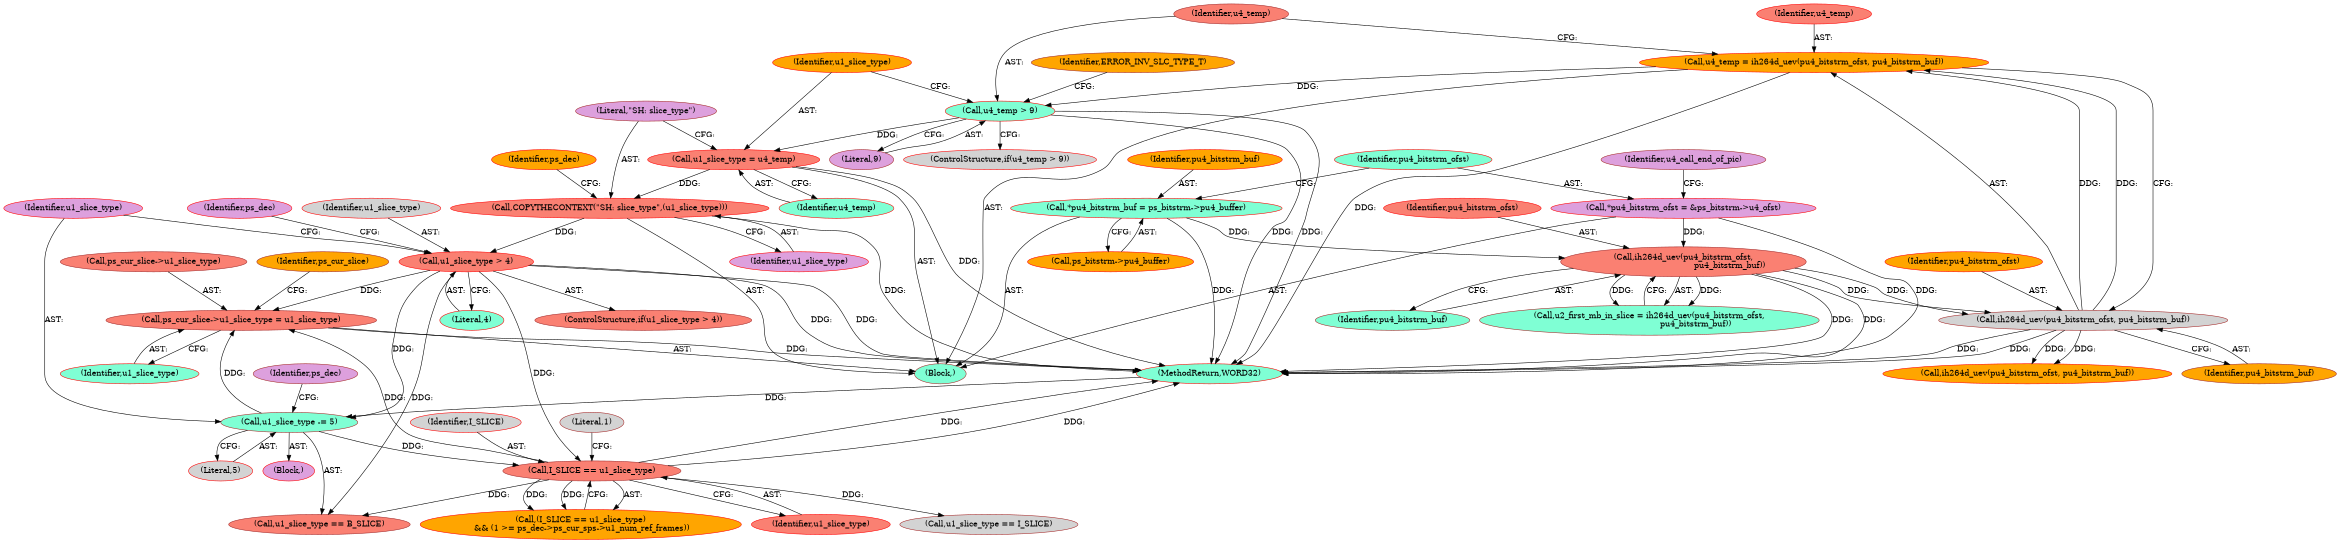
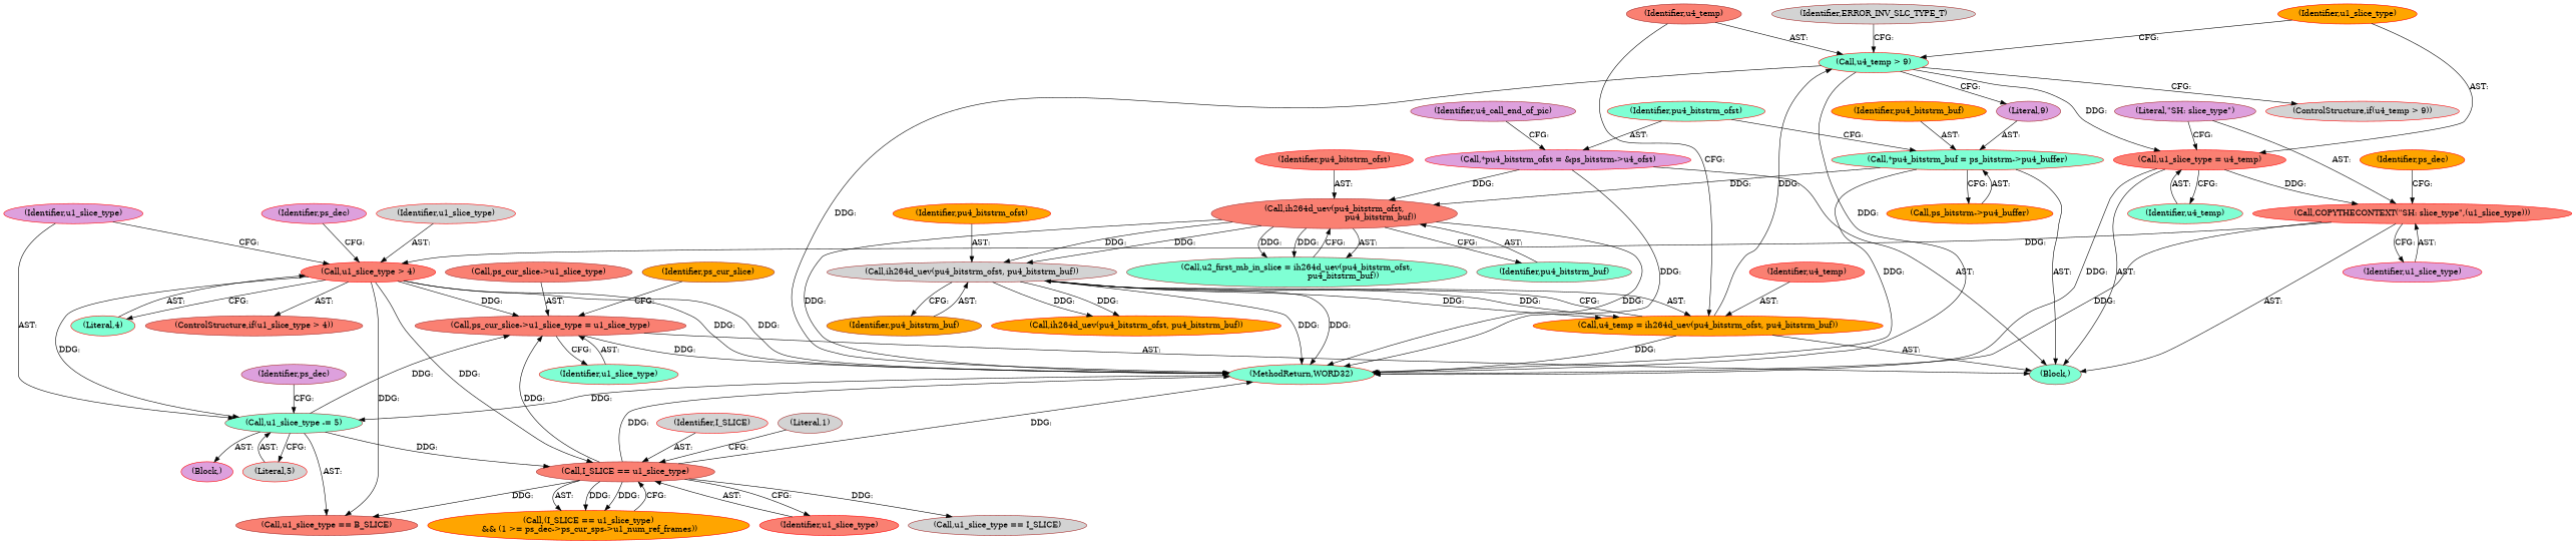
  digraph {
    node [color=red fillcolor=salmon style=filled]
    n1 [color=brown label="(Call,ps_cur_slice->u1_slice_type = u1_slice_type)"]
    n2 [color=brown fillcolor=aquamarine label="(Block,)"]
    n3 [fillcolor=aquamarine label="(MethodReturn,WORD32)"]
    n4 [fillcolor=aquamarine label="(Identifier,u1_slice_type)"]
    n5 [color=brown fillcolor=aquamarine label="(Call,u1_slice_type -= 5)"]
    n6 [color=brown label="(Call,I_SLICE == u1_slice_type)"]
    n7 [color=brown label="(Call,u1_slice_type == B_SLICE)"]
    n8 [fillcolor=plum label="(Block,)"]
    n9 [fillcolor=lightgrey label="(Literal,5)"]
    n10 [color=brown fillcolor=lightgrey label="(Call,u1_slice_type == I_SLICE)"]
    n11 [fillcolor=orange label="(Call,(I_SLICE == u1_slice_type)\n && (1 >= ps_dec->ps_cur_sps->u1_num_ref_frames))"]
    n12 [label="(Identifier,u1_slice_type)"]
    n13 [label="(Call,u1_slice_type > 4)"]
    n14 [fillcolor=aquamarine label="(Literal,4)"]
    n15 [color=brown label="(ControlStructure,if(u1_slice_type > 4))"]
    n16 [label="(Call,COPYTHECONTEXT(\"SH: slice_type\",(u1_slice_type)))"]
    n17 [fillcolor=plum label="(Identifier,u1_slice_type)"]
    n18 [label="(Call,u1_slice_type = u4_temp)"]
    n19 [fillcolor=aquamarine label="(Identifier,u4_temp)"]
    n20 [fillcolor=aquamarine label="(Call,u4_temp > 9)"]
    n21 [color=brown fillcolor=plum label="(Literal,9)"]
    n22 [fillcolor=lightgrey label="(ControlStructure,if(u4_temp > 9))"]
    n23 [fillcolor=orange label="(Call,u4_temp = ih264d_uev(pu4_bitstrm_ofst, pu4_bitstrm_buf))"]
    n24 [color=brown fillcolor=lightgrey label="(Call,ih264d_uev(pu4_bitstrm_ofst, pu4_bitstrm_buf))"]
    n25 [color=brown fillcolor=orange label="(Identifier,pu4_bitstrm_buf)"]
    n26 [fillcolor=orange label="(Call,ih264d_uev(pu4_bitstrm_ofst, pu4_bitstrm_buf))"]
    n27 [color=brown label="(Call,ih264d_uev(pu4_bitstrm_ofst,\n                                     pu4_bitstrm_buf))"]
    n28 [color=brown fillcolor=aquamarine label="(Call,u2_first_mb_in_slice = ih264d_uev(pu4_bitstrm_ofst,\n                                     pu4_bitstrm_buf))"]
    n29 [color=brown fillcolor=aquamarine label="(Identifier,pu4_bitstrm_buf)"]
    n30 [fillcolor=plum label="(Call,*pu4_bitstrm_ofst = &ps_bitstrm->u4_ofst)"]
    n31 [fillcolor=aquamarine label="(Call,*pu4_bitstrm_buf = ps_bitstrm->pu4_buffer)"]
    n32 [fillcolor=orange label="(Call,ps_bitstrm->pu4_buffer)"]
    n33 [label="(Identifier,u4_temp)"]
-   n34 [color=brown fillcolor=orange label="(Identifier,ERROR_INV_SLC_TYPE_T)"]
+   n34 [color=brown fillcolor=lightgrey label="(Identifier,ERROR_INV_SLC_TYPE_T)"]
    n35 [fillcolor=lightgrey label="(Identifier,I_SLICE)"]
    n36 [label="(Identifier,pu4_bitstrm_ofst)"]
    n37 [color=brown label="(Call,ps_cur_slice->u1_slice_type)"]
    n38 [fillcolor=lightgrey label="(Identifier,u1_slice_type)"]
    n39 [color=brown label="(Identifier,u4_temp)"]
    n40 [fillcolor=plum label="(Identifier,ps_dec)"]
    n41 [color=brown fillcolor=plum label="(Literal,\"SH: slice_type\")"]
    n42 [fillcolor=orange label="(Identifier,pu4_bitstrm_buf)"]
    n43 [fillcolor=aquamarine label="(Identifier,pu4_bitstrm_ofst)"]
    n44 [color=brown fillcolor=plum label="(Identifier,ps_dec)"]
    n45 [color=brown fillcolor=lightgrey label="(Literal,1)"]
    n46 [fillcolor=orange label="(Identifier,u1_slice_type)"]
    n47 [fillcolor=orange label="(Identifier,ps_dec)"]
    n48 [fillcolor=plum label="(Identifier,u1_slice_type)"]
    n49 [color=brown fillcolor=orange label="(Identifier,ps_cur_slice)"]
    n50 [color=brown fillcolor=plum label="(Identifier,u4_call_end_of_pic)"]
    n51 [fillcolor=orange label="(Identifier,pu4_bitstrm_ofst)"]
    n1 -> n2 [label="AST: "]
    n1 -> n3 [label="DDG: "]
    n1 -> n4 [label="CFG: "]
    n3 -> n5 [label="DDG: "]
    n4 -> n1 [label="AST: "]
    n5 -> n1 [label="DDG: "]
    n5 -> n6 [label="DDG: "]
    n5 -> n7 [label="AST: "]
    n5 -> n8 [label="AST: "]
    n5 -> n9 [label="CFG: "]
    n6 -> n1 [label="DDG: "]
    n6 -> n3 [label="DDG: "]
    n6 -> n3 [label="DDG: "]
    n6 -> n7 [label="DDG: "]
    n6 -> n10 [label="DDG: "]
    n6 -> n11 [label="AST: "]
    n6 -> n11 [label="DDG: "]
    n6 -> n11 [label="DDG: "]
    n6 -> n12 [label="CFG: "]
    n9 -> n5 [label="AST: "]
    n11 -> n6 [label="CFG: "]
    n12 -> n6 [label="AST: "]
    n13 -> n1 [label="DDG: "]
    n13 -> n3 [label="DDG: "]
    n13 -> n3 [label="DDG: "]
    n13 -> n5 [label="DDG: "]
    n13 -> n6 [label="DDG: "]
    n13 -> n7 [label="DDG: "]
    n13 -> n14 [label="CFG: "]
    n13 -> n15 [label="AST: "]
    n14 -> n13 [label="AST: "]
    n16 -> n2 [label="AST: "]
    n16 -> n3 [label="DDG: "]
    n16 -> n13 [label="DDG: "]
    n16 -> n17 [label="CFG: "]
    n17 -> n16 [label="AST: "]
    n18 -> n2 [label="AST: "]
    n18 -> n3 [label="DDG: "]
    n18 -> n16 [label="DDG: "]
    n18 -> n19 [label="CFG: "]
    n19 -> n18 [label="AST: "]
    n20 -> n3 [label="DDG: "]
    n20 -> n3 [label="DDG: "]
    n20 -> n18 [label="DDG: "]
    n20 -> n21 [label="CFG: "]
    n20 -> n22 [label="CFG: "]
-   n21 -> n20 [label="AST: "]
+   n21 -> n31 [label="AST: "]
    n23 -> n2 [label="AST: "]
    n23 -> n3 [label="DDG: "]
    n23 -> n20 [label="DDG: "]
    n23 -> n24 [label="CFG: "]
    n24 -> n3 [label="DDG: "]
    n24 -> n3 [label="DDG: "]
    n24 -> n23 [label="AST: "]
    n24 -> n23 [label="DDG: "]
    n24 -> n23 [label="DDG: "]
    n24 -> n25 [label="CFG: "]
    n24 -> n26 [label="DDG: "]
    n24 -> n26 [label="DDG: "]
    n25 -> n24 [label="AST: "]
    n27 -> n3 [label="DDG: "]
    n27 -> n3 [label="DDG: "]
    n27 -> n24 [label="DDG: "]
    n27 -> n24 [label="DDG: "]
    n27 -> n28 [label="AST: "]
    n27 -> n28 [label="DDG: "]
    n27 -> n28 [label="DDG: "]
    n27 -> n29 [label="CFG: "]
    n28 -> n27 [label="CFG: "]
    n29 -> n27 [label="AST: "]
    n30 -> n2 [label="AST: "]
    n30 -> n3 [label="DDG: "]
    n30 -> n27 [label="DDG: "]
    n31 -> n2 [label="AST: "]
    n31 -> n3 [label="DDG: "]
    n31 -> n27 [label="DDG: "]
    n31 -> n32 [label="CFG: "]
    n32 -> n31 [label="AST: "]
    n33 -> n23 [label="AST: "]
    n34 -> n20 [label="CFG: "]
    n35 -> n6 [label="AST: "]
    n36 -> n27 [label="AST: "]
    n37 -> n1 [label="AST: "]
    n38 -> n13 [label="AST: "]
    n39 -> n20 [label="AST: "]
    n39 -> n23 [label="CFG: "]
    n40 -> n13 [label="CFG: "]
    n41 -> n16 [label="AST: "]
    n41 -> n18 [label="CFG: "]
    n42 -> n31 [label="AST: "]
    n43 -> n30 [label="AST: "]
    n43 -> n31 [label="CFG: "]
    n44 -> n5 [label="CFG: "]
    n45 -> n6 [label="CFG: "]
    n46 -> n18 [label="AST: "]
    n46 -> n20 [label="CFG: "]
    n47 -> n16 [label="CFG: "]
    n48 -> n5 [label="AST: "]
    n48 -> n13 [label="CFG: "]
    n49 -> n1 [label="CFG: "]
    n50 -> n30 [label="CFG: "]
    n51 -> n24 [label="AST: "]
  }
